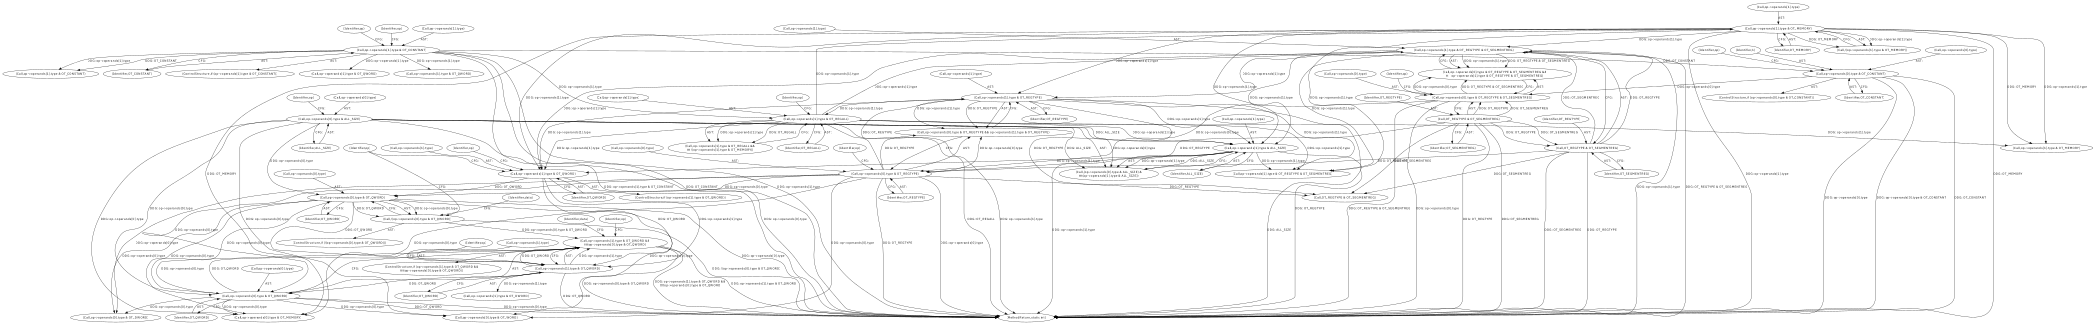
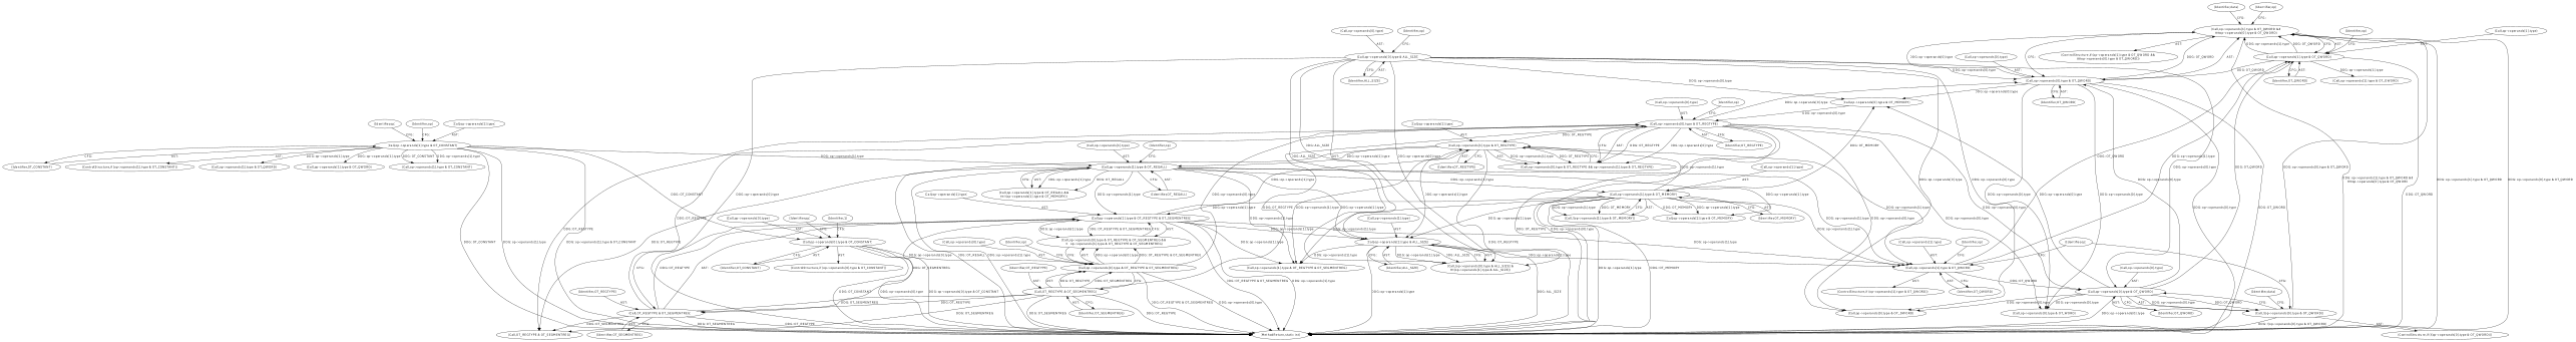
  digraph {
    fontname="IBM Plex Sans"
    node [fontname="IBM Plex Sans"]
    edge [fontname="IBM Plex Sans"]
    n1 [label="(Call,op->operands[1].type & OT_QWORD &&\n\t\t\t\top->operands[0].type & OT_QWORD)"]
    n2 [label="(Call,op->operands[1].type & OT_QWORD)"]
    n3 [label="(Call,op->operands[0].type & OT_QWORD)"]
    n4 [label="(MethodReturn,static int)"]
    n5 [label="(ControlStructure,if (op->operands[1].type & OT_QWORD &&\n\t\t\t\top->operands[0].type & OT_QWORD))"]
    n6 [label="(Identifier,OT_QWORD)"]
    n7 [label="(Call,op->operands[1].type & OT_DWORD)"]
    n8 [label="(Call,op->operands[0].type & OT_MEMORY)"]
    n9 [label="(Call,op->operands[0].type & OT_WORD)"]
    n10 [label="(Call,op->operands[0].type & OT_DWORD)"]
    n11 [label="(Identifier,OT_QWORD)"]
    n12 [label="(Call,op->operands[1].type & OT_QWORD)"]
    n13 [label="(Call,op->operands[0].type & OT_QWORD)"]
    n14 [label="(Identifier,OT_QWORD)"]
    n15 [label="(ControlStructure,if (op->operands[1].type & OT_QWORD))"]
    n16 [label="(Call,!(op->operands[0].type & OT_QWORD))"]
    n17 [label="(Identifier,OT_QWORD)"]
    n18 [label="(Call,op->operands[1].type & OT_MEMORY)"]
    n19 [label="(Call,op->operands[1].type & ALL_SIZE)"]
    n20 [label="(Call,op->operands[1].type & OT_REGTYPE & OT_SEGMENTREG)"]
    n21 [label="(Call,op->operands[1].type & OT_REGTYPE)"]
    n22 [label="(Call,op->operands[1].type & OT_REGTYPE & OT_SEGMENTREG)"]
    n23 [label="(Identifier,OT_MEMORY)"]
    n24 [label="(Call,!(op->operands[1].type & OT_MEMORY))"]
    n25 [label="(Call,op->operands[1].type & OT_MEMORY)"]
    n26 [label="(Identifier,ALL_SIZE)"]
    n27 [label="(Call,(op->operands[0].type & ALL_SIZE) &\n\t\t\t(op->operands[1].type & ALL_SIZE))"]
    n28 [label="(Call,OT_REGTYPE & OT_SEGMENTREG)"]
    n29 [label="(Call,op->operands[0].type & OT_REGTYPE & OT_SEGMENTREG &&\n\t\t    op->operands[1].type & OT_REGTYPE & OT_SEGMENTREG)"]
    n30 [label="(Call,op->operands[1].type & OT_REGALL)"]
    n31 [label="(Call,OT_REGTYPE & OT_SEGMENTREG)"]
    n32 [label="(Identifier,OT_REGTYPE)"]
    n33 [label="(Call,op->operands[0].type & OT_REGTYPE && op->operands[1].type & OT_REGTYPE)"]
    n34 [label="(Identifier,OT_REGALL)"]
    n35 [label="(Call,op->operands[1].type & OT_REGALL &&\n\t\t\t !(op->operands[1].type & OT_MEMORY))"]
    n36 [label="(Call,op->operands[1].type & OT_CONSTANT)"]
    n37 [label="(Call,op->operands[0].type & OT_CONSTANT)"]
    n38 [label="(Call,op->operands[1].type & OT_CONSTANT)"]
    n39 [label="(Identifier,OT_CONSTANT)"]
    n40 [label="(ControlStructure,if (op->operands[1].type & OT_CONSTANT))"]
    n41 [label="(Call,op->operands[1].type & OT_QWORD)"]
    n42 [label="(Call,op->operands[1].type & OT_QWORD)"]
    n43 [label="(Call,op->operands[0].type & OT_REGTYPE & OT_SEGMENTREG)"]
    n44 [label="(ControlStructure,if (op->operands[0].type & OT_CONSTANT))"]
    n45 [label="(Identifier,OT_CONSTANT)"]
    n46 [label="(Call,op->operands[0].type & OT_REGTYPE)"]
    n47 [label="(Identifier,OT_SEGMENTREG)"]
    n48 [label="(Identifier,OT_REGTYPE)"]
    n49 [label="(Call,OT_REGTYPE & OT_SEGMENTREG)"]
    n50 [label="(Identifier,OT_SEGMENTREG)"]
    n51 [label="(Call,op->operands[0].type & ALL_SIZE)"]
    n52 [label="(Identifier,ALL_SIZE)"]
    n53 [label="(ControlStructure,if (!(op->operands[0].type & OT_QWORD)))"]
    n54 [label="(Identifier,op)"]
    n55 [label="(Call,op->operands[0].type)"]
    n56 [label="(Identifier,data)"]
    n57 [label="(Identifier,op)"]
    n58 [label="(Call,op->operands[1].type)"]
    n59 [label="(Identifier,OT_REGTYPE)"]
    n60 [label="(Call,op->operands[0].type)"]
    n61 [label="(Call,op->operands[0].type)"]
    n62 [label="(Identifier,op)"]
    n63 [label="(Call,op->operands[1].type)"]
    n64 [label="(Call,op->operands[1].type)"]
    n65 [label="(Call,op->operands[1].type)"]
    n66 [label="(Identifier,op)"]
    n67 [label="(Call,op->operands[0].type)"]
    n68 [label="(Identifier,1)"]
    n69 [label="(Call,op->operands[0].type)"]
    n70 [label="(Identifier,op)"]
    n71 [label="(Identifier,data)"]
    n72 [label="(Call,op->operands[1].type)"]
    n73 [label="(Call,op->operands[0].type)"]
    n74 [label="(Identifier,op)"]
    n75 [label="(Identifier,OT_REGTYPE)"]
    n76 [label="(Call,op->operands[1].type)"]
    n77 [label="(Call,op->operands[1].type)"]
    n78 [label="(Identifier,op)"]
    n79 [label="(Identifier,op)"]
    n80 [label="(Identifier,op)"]
    n81 [label="(Identifier,op)"]
    n82 [label="(Call,op->operands[1].type)"]
    n83 [label="(Identifier,op)"]
    n1 -> n2 [label="CFG: "]
    n1 -> n3 [label="CFG: "]
    n1 -> n4 [label="DDG: op->operands[0].type & OT_QWORD"]
    n1 -> n4 [label="DDG: op->operands[1].type & OT_QWORD &&\n\t\t\t\top->operands[0].type & OT_QWORD"]
    n1 -> n4 [label="DDG: op->operands[1].type & OT_QWORD"]
    n1 -> n5 [label="AST: "]
    n2 -> n1 [label="AST: "]
    n2 -> n1 [label="DDG: op->operands[1].type"]
    n2 -> n1 [label="DDG: OT_QWORD"]
    n2 -> n3 [label="DDG: OT_QWORD"]
    n2 -> n4 [label="DDG: OT_QWORD"]
    n2 -> n6 [label="CFG: "]
    n2 -> n7 [label="DDG: op->operands[1].type"]
    n3 -> n1 [label="AST: "]
    n3 -> n1 [label="DDG: op->operands[0].type"]
    n3 -> n1 [label="DDG: OT_QWORD"]
    n3 -> n4 [label="DDG: op->operands[0].type"]
    n3 -> n4 [label="DDG: OT_QWORD"]
    n3 -> n8 [label="DDG: op->operands[0].type"]
    n3 -> n9 [label="DDG: op->operands[0].type"]
    n3 -> n10 [label="DDG: op->operands[0].type"]
    n3 -> n11 [label="CFG: "]
    n6 -> n2 [label="AST: "]
    n11 -> n3 [label="AST: "]
    n12 -> n2 [label="DDG: op->operands[1].type"]
    n12 -> n2 [label="DDG: OT_QWORD"]
    n12 -> n13 [label="DDG: OT_QWORD"]
    n12 -> n14 [label="CFG: "]
    n12 -> n15 [label="AST: "]
    n13 -> n2 [label="DDG: OT_QWORD"]
    n13 -> n3 [label="DDG: op->operands[0].type"]
    n13 -> n4 [label="DDG: op->operands[0].type"]
    n13 -> n8 [label="DDG: op->operands[0].type"]
    n13 -> n9 [label="DDG: op->operands[0].type"]
    n13 -> n10 [label="DDG: op->operands[0].type"]
    n13 -> n16 [label="AST: "]
    n13 -> n16 [label="DDG: op->operands[0].type"]
    n13 -> n16 [label="DDG: OT_QWORD"]
    n13 -> n17 [label="CFG: "]
    n14 -> n12 [label="AST: "]
    n16 -> n1 [label="DDG: op->operands[0].type & OT_QWORD"]
    n16 -> n4 [label="DDG: !(op->operands[0].type & OT_QWORD)"]
    n16 -> n13 [label="CFG: "]
    n16 -> n53 [label="AST: "]
    n17 -> n13 [label="AST: "]
    n18 -> n4 [label="DDG: op->operands[1].type"]
    n18 -> n4 [label="DDG: OT_MEMORY"]
    n18 -> n8 [label="DDG: OT_MEMORY"]
    n18 -> n12 [label="DDG: op->operands[1].type"]
    n18 -> n19 [label="DDG: op->operands[1].type"]
    n18 -> n20 [label="DDG: op->operands[1].type"]
    n18 -> n21 [label="DDG: op->operands[1].type"]
    n18 -> n22 [label="DDG: op->operands[1].type"]
    n18 -> n23 [label="CFG: "]
    n18 -> n24 [label="AST: "]
    n18 -> n24 [label="DDG: op->operands[1].type"]
    n18 -> n24 [label="DDG: OT_MEMORY"]
    n18 -> n25 [label="DDG: op->operands[1].type"]
    n18 -> n25 [label="DDG: OT_MEMORY"]
    n19 -> n4 [label="DDG: ALL_SIZE"]
    n19 -> n4 [label="DDG: op->operands[1].type"]
    n19 -> n12 [label="DDG: op->operands[1].type"]
    n19 -> n22 [label="DDG: op->operands[1].type"]
    n19 -> n26 [label="CFG: "]
    n19 -> n27 [label="AST: "]
    n19 -> n27 [label="DDG: op->operands[1].type"]
    n19 -> n27 [label="DDG: ALL_SIZE"]
    n20 -> n4 [label="DDG: op->operands[1].type"]
    n20 -> n4 [label="DDG: OT_REGTYPE & OT_SEGMENTREG"]
    n20 -> n12 [label="DDG: op->operands[1].type"]
    n20 -> n19 [label="DDG: op->operands[1].type"]
    n20 -> n21 [label="DDG: op->operands[1].type"]
    n20 -> n22 [label="DDG: op->operands[1].type"]
    n20 -> n28 [label="CFG: "]
    n20 -> n29 [label="AST: "]
    n20 -> n29 [label="DDG: op->operands[1].type"]
    n20 -> n29 [label="DDG: OT_REGTYPE & OT_SEGMENTREG"]
    n21 -> n4 [label="DDG: OT_REGTYPE"]
    n21 -> n12 [label="DDG: op->operands[1].type"]
    n21 -> n19 [label="DDG: op->operands[1].type"]
    n21 -> n22 [label="DDG: op->operands[1].type"]
    n21 -> n30 [label="DDG: op->operands[1].type"]
    n21 -> n31 [label="DDG: OT_REGTYPE"]
    n21 -> n32 [label="CFG: "]
    n21 -> n33 [label="AST: "]
    n21 -> n33 [label="DDG: op->operands[1].type"]
    n21 -> n33 [label="DDG: OT_REGTYPE"]
    n23 -> n18 [label="AST: "]
    n24 -> n18 [label="CFG: "]
    n26 -> n19 [label="AST: "]
    n27 -> n19 [label="CFG: "]
    n28 -> n4 [label="DDG: OT_SEGMENTREG"]
    n28 -> n4 [label="DDG: OT_REGTYPE"]
    n28 -> n20 [label="AST: "]
    n28 -> n20 [label="DDG: OT_REGTYPE"]
    n28 -> n20 [label="DDG: OT_SEGMENTREG"]
    n28 -> n31 [label="DDG: OT_SEGMENTREG"]
    n28 -> n46 [label="DDG: OT_REGTYPE"]
    n28 -> n47 [label="CFG: "]
    n29 -> n20 [label="CFG: "]
    n29 -> n43 [label="CFG: "]
    n30 -> n4 [label="DDG: OT_REGALL"]
    n30 -> n4 [label="DDG: op->operands[1].type"]
    n30 -> n12 [label="DDG: op->operands[1].type"]
    n30 -> n18 [label="DDG: op->operands[1].type"]
    n30 -> n19 [label="DDG: op->operands[1].type"]
    n30 -> n20 [label="DDG: op->operands[1].type"]
    n30 -> n22 [label="DDG: op->operands[1].type"]
    n30 -> n25 [label="DDG: op->operands[1].type"]
    n30 -> n34 [label="CFG: "]
    n30 -> n35 [label="AST: "]
    n30 -> n35 [label="DDG: op->operands[1].type"]
    n30 -> n35 [label="DDG: OT_REGALL"]
    n32 -> n21 [label="AST: "]
    n33 -> n21 [label="CFG: "]
    n33 -> n46 [label="CFG: "]
    n34 -> n30 [label="AST: "]
    n35 -> n30 [label="CFG: "]
    n36 -> n4 [label="DDG: op->operands[1].type & OT_CONSTANT"]
    n36 -> n4 [label="DDG: OT_CONSTANT"]
    n36 -> n4 [label="DDG: op->operands[1].type"]
    n36 -> n30 [label="DDG: op->operands[1].type"]
    n36 -> n37 [label="DDG: OT_CONSTANT"]
    n36 -> n38 [label="DDG: op->operands[1].type"]
    n36 -> n38 [label="DDG: OT_CONSTANT"]
    n36 -> n39 [label="CFG: "]
    n36 -> n40 [label="AST: "]
    n36 -> n41 [label="DDG: op->operands[1].type"]
    n36 -> n42 [label="DDG: op->operands[1].type"]
    n37 -> n4 [label="DDG: op->operands[0].type & OT_CONSTANT"]
    n37 -> n4 [label="DDG: OT_CONSTANT"]
    n37 -> n4 [label="DDG: op->operands[0].type"]
    n37 -> n43 [label="DDG: op->operands[0].type"]
    n37 -> n44 [label="AST: "]
    n37 -> n45 [label="CFG: "]
    n39 -> n36 [label="AST: "]
    n43 -> n4 [label="DDG: OT_REGTYPE & OT_SEGMENTREG"]
    n43 -> n4 [label="DDG: op->operands[0].type"]
    n43 -> n29 [label="AST: "]
    n43 -> n29 [label="DDG: op->operands[0].type"]
    n43 -> n29 [label="DDG: OT_REGTYPE & OT_SEGMENTREG"]
    n43 -> n46 [label="DDG: op->operands[0].type"]
    n43 -> n49 [label="CFG: "]
    n45 -> n37 [label="AST: "]
    n46 -> n3 [label="DDG: op->operands[0].type"]
    n46 -> n4 [label="DDG: OT_REGTYPE"]
    n46 -> n4 [label="DDG: op->operands[0].type"]
-   n46 -> n8 [label="DDG: op->operands[0].type"]
+   n8 -> n46 [label="DDG: op->operands[0].type"]
    n46 -> n9 [label="DDG: op->operands[0].type"]
    n46 -> n10 [label="DDG: op->operands[0].type"]
    n46 -> n13 [label="DDG: op->operands[0].type"]
    n46 -> n21 [label="DDG: OT_REGTYPE"]
    n46 -> n31 [label="DDG: OT_REGTYPE"]
    n46 -> n33 [label="AST: "]
    n46 -> n33 [label="DDG: op->operands[0].type"]
    n46 -> n33 [label="DDG: OT_REGTYPE"]
    n46 -> n48 [label="CFG: "]
    n47 -> n28 [label="AST: "]
    n48 -> n46 [label="AST: "]
    n49 -> n4 [label="DDG: OT_REGTYPE"]
    n49 -> n4 [label="DDG: OT_SEGMENTREG"]
    n49 -> n28 [label="DDG: OT_REGTYPE"]
    n49 -> n28 [label="DDG: OT_SEGMENTREG"]
    n49 -> n31 [label="DDG: OT_SEGMENTREG"]
    n49 -> n43 [label="AST: "]
    n49 -> n43 [label="DDG: OT_REGTYPE"]
    n49 -> n43 [label="DDG: OT_SEGMENTREG"]
    n49 -> n46 [label="DDG: OT_REGTYPE"]
    n49 -> n50 [label="CFG: "]
    n50 -> n49 [label="AST: "]
    n51 -> n3 [label="DDG: op->operands[0].type"]
    n51 -> n4 [label="DDG: op->operands[0].type"]
    n51 -> n8 [label="DDG: op->operands[0].type"]
    n51 -> n9 [label="DDG: op->operands[0].type"]
+   n51 -> n10 [label="DDG: op->operands[0].type"]
    n51 -> n13 [label="DDG: op->operands[0].type"]
    n51 -> n19 [label="DDG: ALL_SIZE"]
    n51 -> n27 [label="AST: "]
    n51 -> n27 [label="DDG: op->operands[0].type"]
    n51 -> n27 [label="DDG: ALL_SIZE"]
    n51 -> n52 [label="CFG: "]
    n52 -> n51 [label="AST: "]
    n54 -> n12 [label="CFG: "]
    n54 -> n16 [label="CFG: "]
    n55 -> n43 [label="AST: "]
    n56 -> n1 [label="CFG: "]
    n57 -> n46 [label="CFG: "]
    n58 -> n30 [label="AST: "]
    n59 -> n49 [label="AST: "]
    n60 -> n46 [label="AST: "]
    n61 -> n3 [label="AST: "]
    n62 -> n37 [label="CFG: "]
    n63 -> n18 [label="AST: "]
    n64 -> n21 [label="AST: "]
    n65 -> n12 [label="AST: "]
    n66 -> n1 [label="CFG: "]
    n67 -> n51 [label="AST: "]
-   n68 -> n37 [label="AST: "]
+   n68 -> n37 [label="CFG: "]
    n69 -> n13 [label="AST: "]
    n70 -> n36 [label="CFG: "]
    n71 -> n16 [label="CFG: "]
    n72 -> n36 [label="AST: "]
    n73 -> n37 [label="AST: "]
    n74 -> n2 [label="CFG: "]
    n75 -> n28 [label="AST: "]
    n76 -> n20 [label="AST: "]
    n77 -> n2 [label="AST: "]
    n78 -> n51 [label="CFG: "]
    n79 -> n36 [label="CFG: "]
    n80 -> n43 [label="CFG: "]
    n81 -> n12 [label="CFG: "]
    n82 -> n19 [label="AST: "]
    n83 -> n30 [label="CFG: "]
  }
